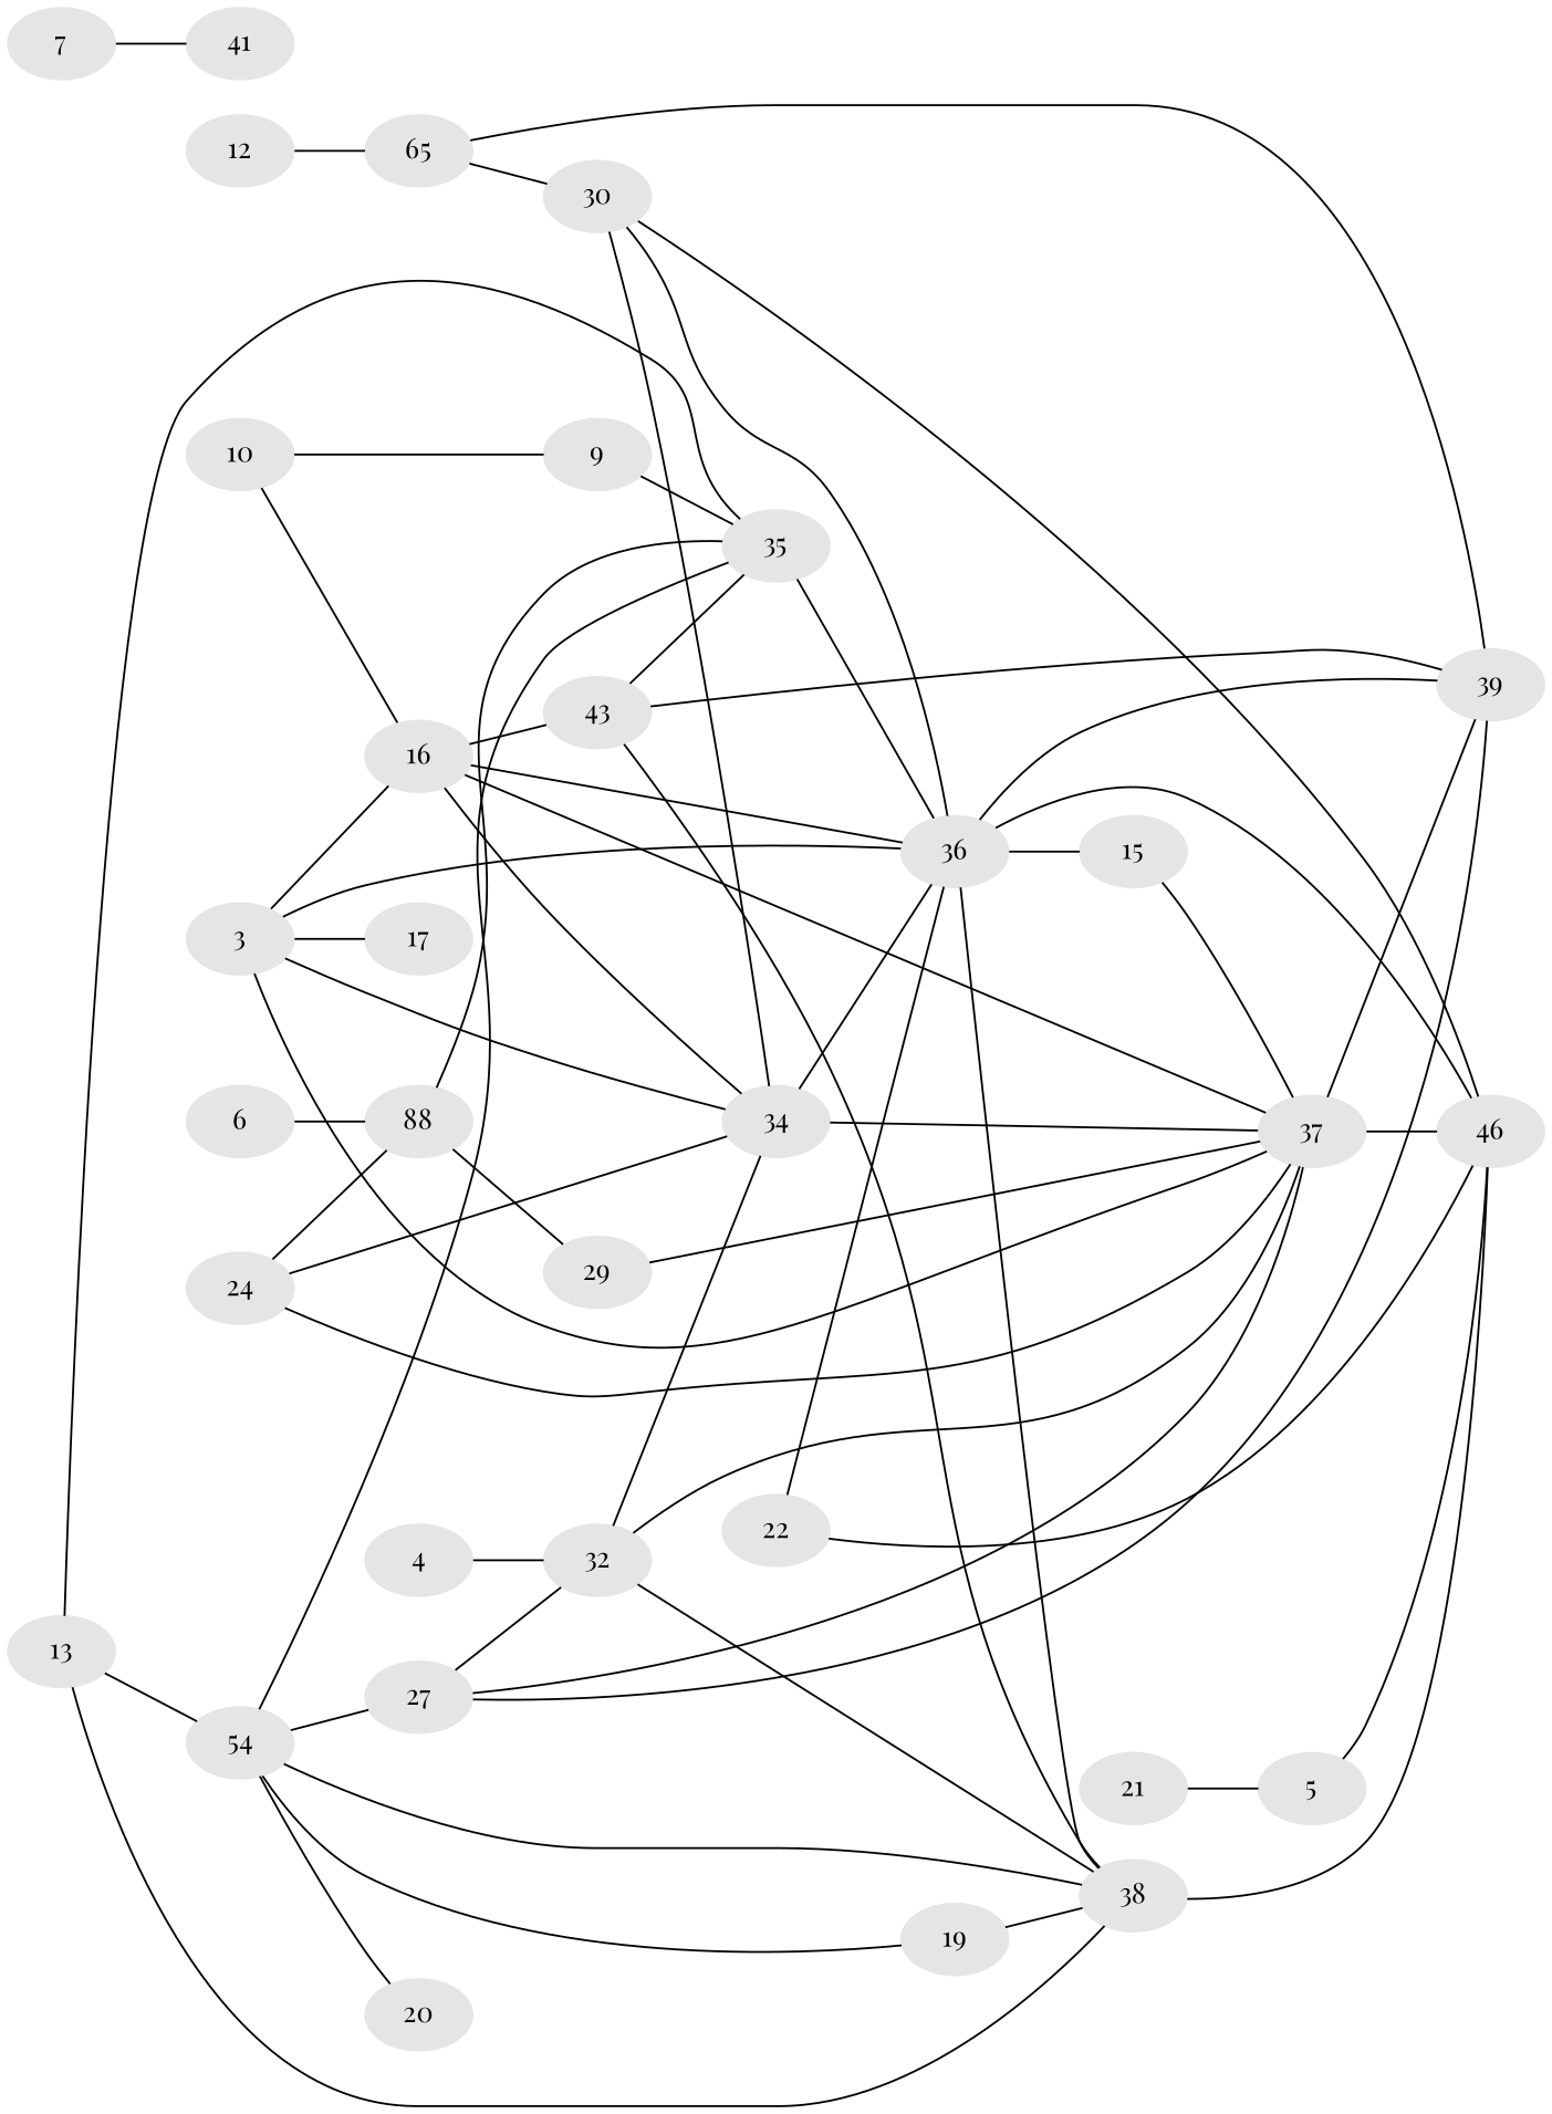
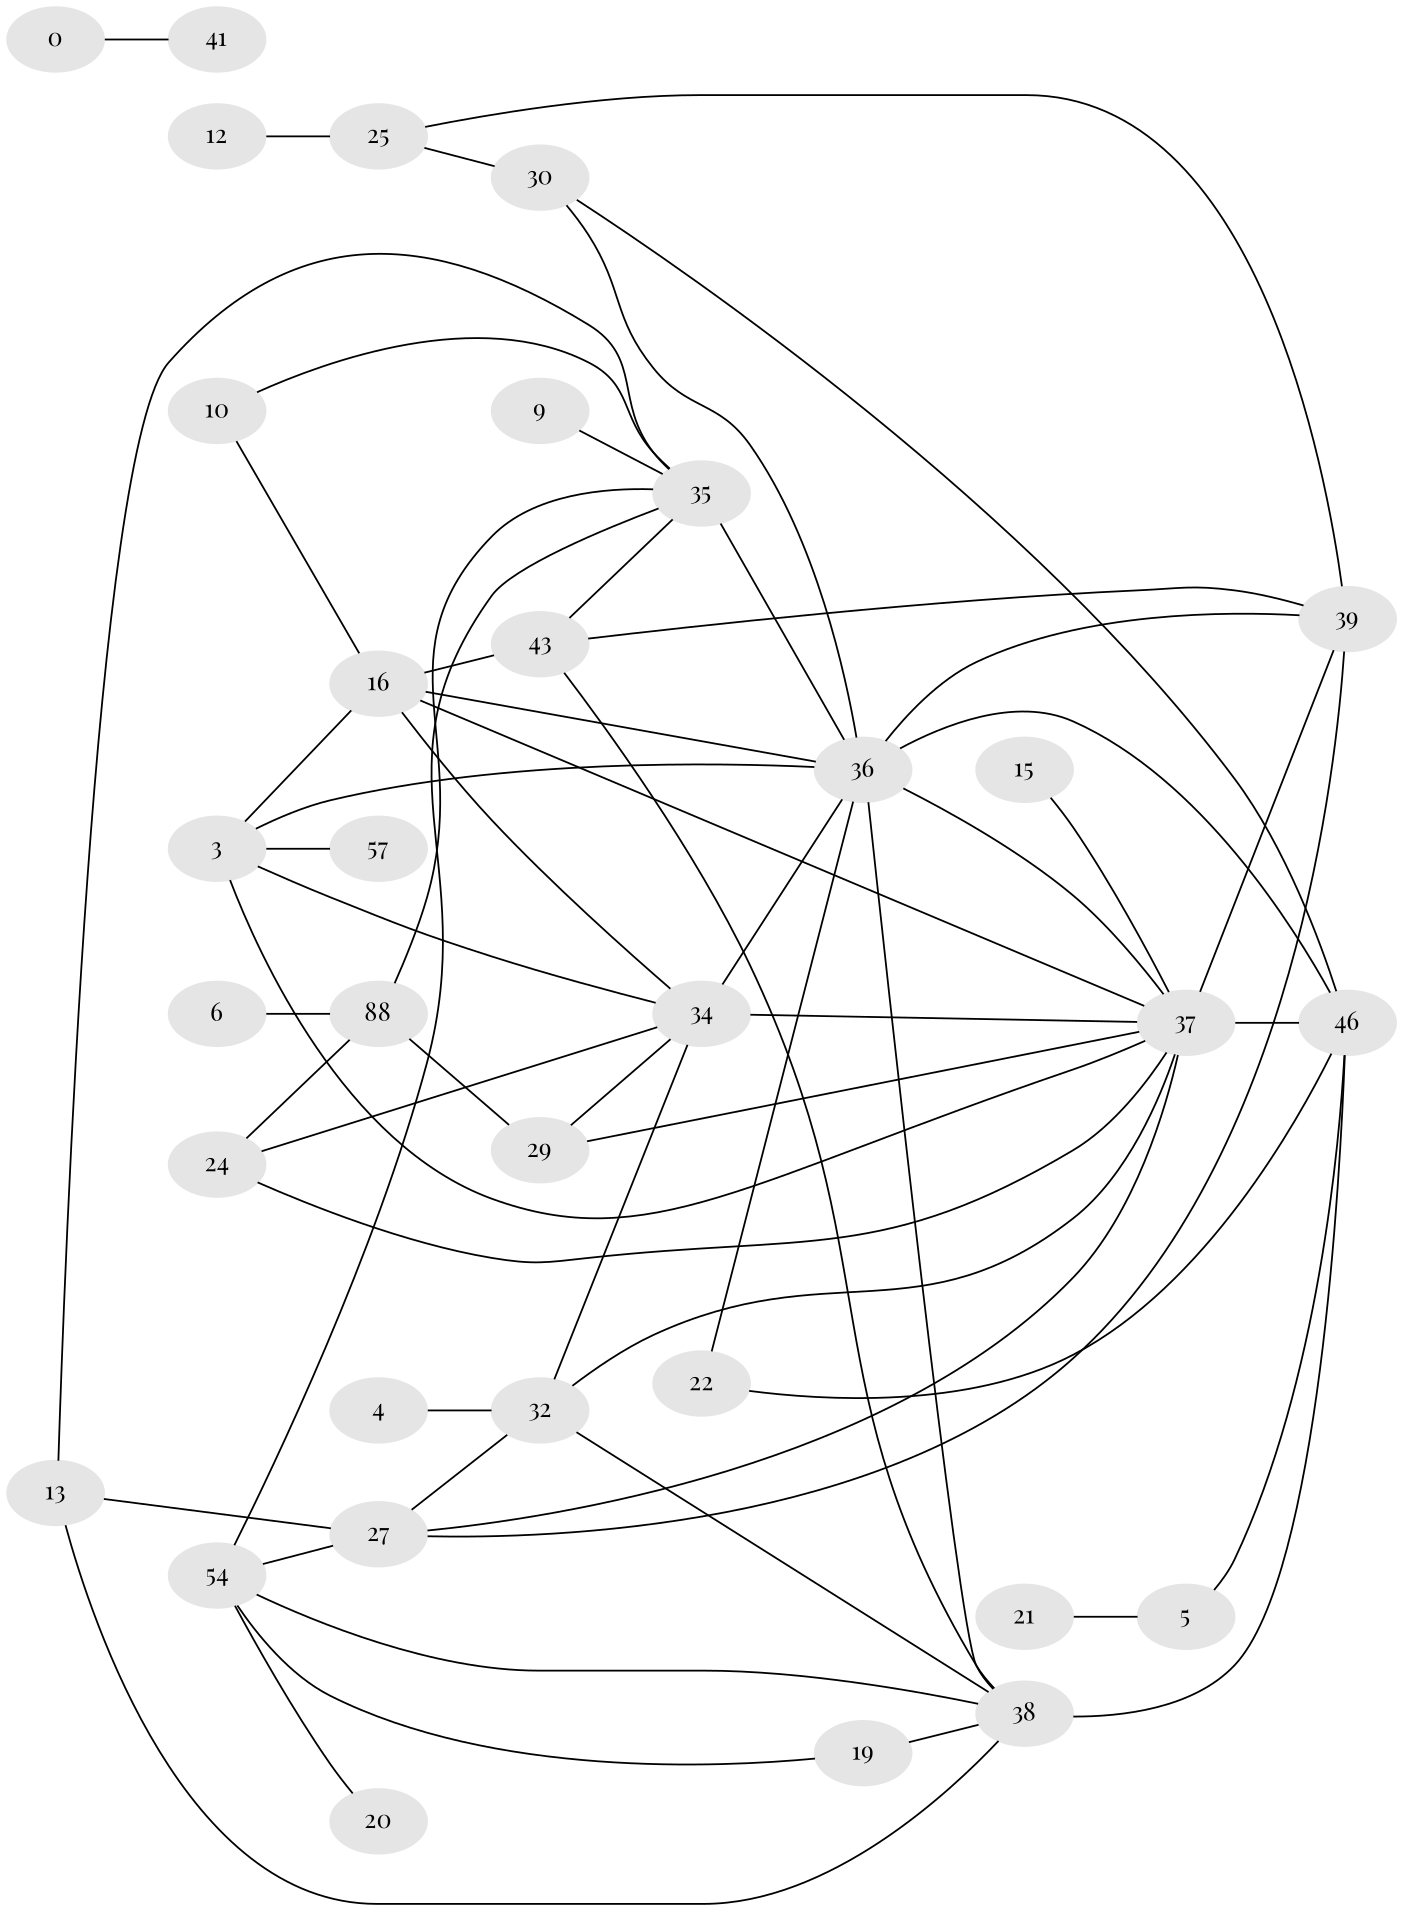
  graph {
    fontname="Playfair Display"
    rankdir=LR
    node [color=gray90 fontname="Playfair Display" style=filled]
    edge [fontname="Playfair Display" weight=1.0]
    12
-   25 [label=65]
+   25
    39
    30
    n5 [label=46]
    3
    16
-   17
+   17 [label=57]
    34
    36
    37
    15
    n13 [label=43]
    38
    4
    32
    5
    n18 [label=88]
    6
    35
    29
-   7
+   7 [label=0]
    41
    9
    10
    13
    27
    n28 [label=54]
    19
    20
    21
    22
    24
    12 -- 25
    25 -- 39
    25 -- 30
    30 -- n5
    30 -- 36
    3 -- 16
    3 -- 17
    3 -- 34
    3 -- 36
    3 -- 37
    16 -- 34
    16 -- 36
    16 -- 37
    16 -- n13
    34 -- 36
    34 -- 37
    36 -- 39
    36 -- n5 [weight=2.0]
-   36 -- 15
+   36 -- 37
    36 -- 38 [weight=2.0]
    37 -- 39
    37 -- n5
    15 -- 37
    n13 -- 39
    n13 -- 38
    n13 -- 35
    38 -- n5
    4 -- 32
    32 -- 34
    32 -- 37
    32 -- 38
    5 -- n5
    n18 -- 35
    n18 -- 29
    6 -- n18
    35 -- 36
-   30 -- 34
+   29 -- 34
    29 -- 37
    7 -- 41
    9 -- 35
    10 -- 16
-   10 -- 9
+   10 -- 35
    13 -- 38
    13 -- 35 [weight=2.0]
-   13 -- n28
+   13 -- 27
    27 -- 39
    27 -- 37
    27 -- 32
    n28 -- 38
    n28 -- 35 [weight=2.0]
    n28 -- 27
    n28 -- 19
    n28 -- 20
    19 -- 38
    21 -- 5
    22 -- n5
    22 -- 36
    24 -- 34
    24 -- 37
    24 -- n18
  }
